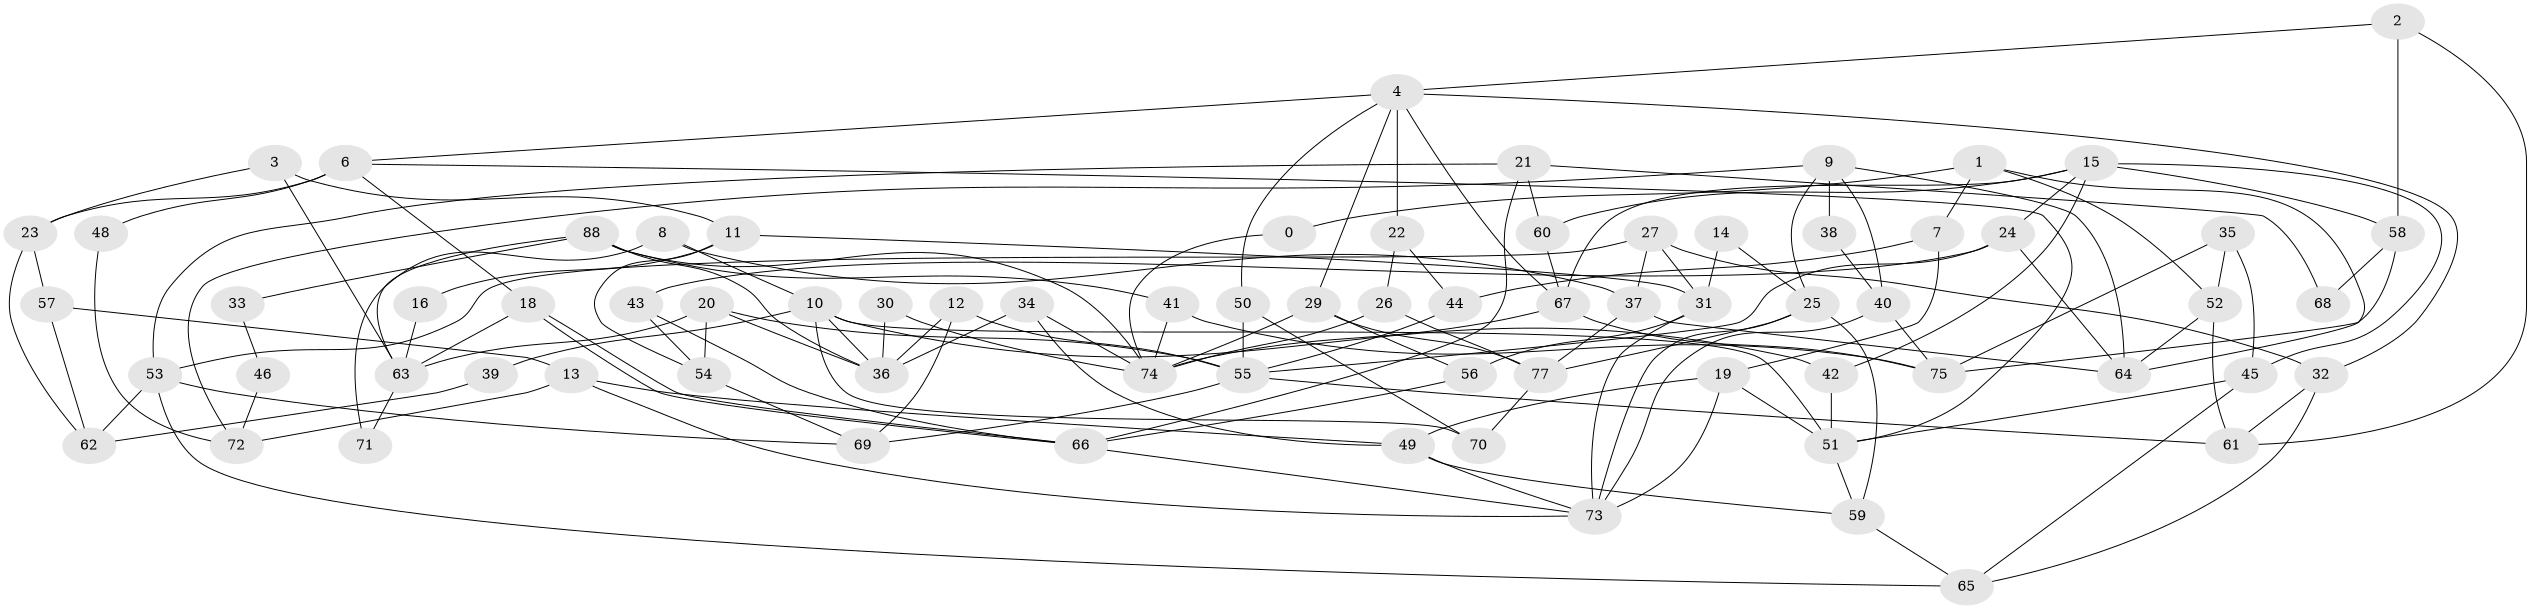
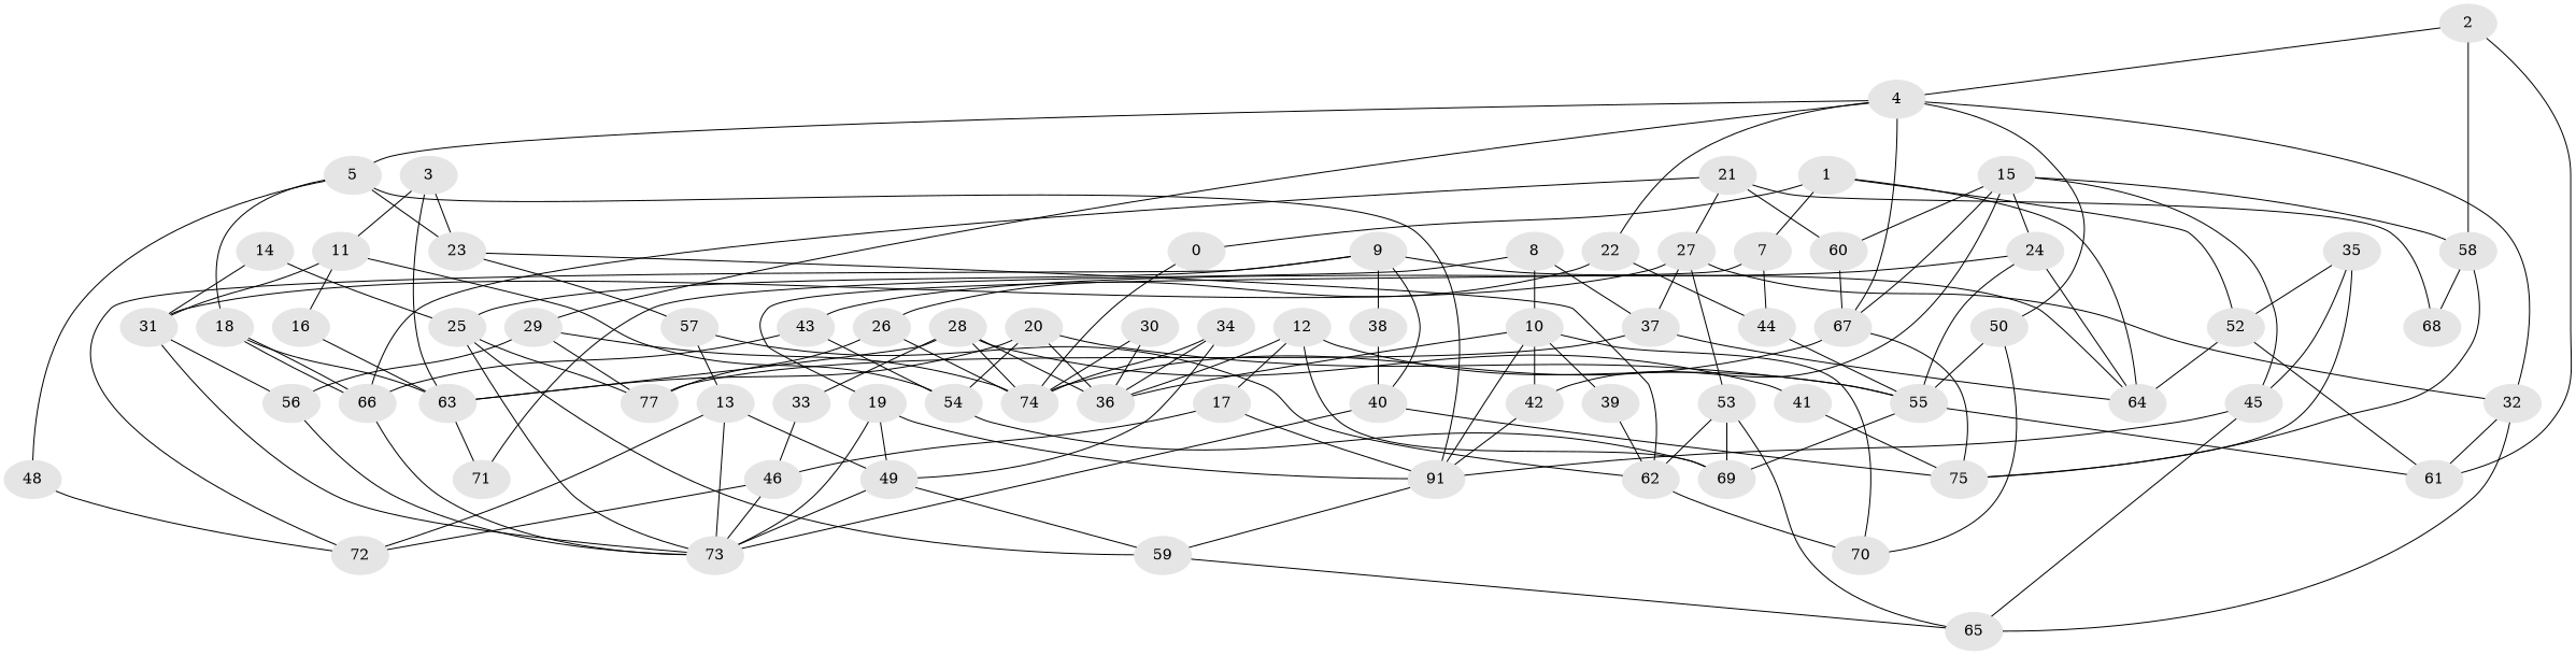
  graph {
    node [color=gray90 style=filled]
    n1 [label=0]
    1
    7
    52
    64
    74
    19
    44
    61
    2
    4
    58
-   6
+   6 [label=5]
    22
    29
    32
    50
    67
    68
    75
    3
    11
    23
    63
    16
    31
    54
    57
    62
    48
    72
    71
    18
-   51
+   51 [label=91]
    26
    n36 [label=77]
    56
    65
    70
    55
    66
    59
    49
    73
    8
    10
    37
    36
    39
    42
    9
    25
    38
    40
    69
    12
+   17
    46
    13
    14
    15
    24
    60
    45
    43
    35
    20
    21
    53
    27
-   28 [label=88]
+   28
    33
    41
    30
    34
    n1 -- 74
    1 -- n1
    1 -- 7
    1 -- 52
    1 -- 64
    7 -- 19
    7 -- 44
    52 -- 64
    52 -- 61
    19 -- 51
    19 -- 49
    19 -- 73
    44 -- 55
    2 -- 61
    2 -- 4
    2 -- 58
    4 -- 6
    4 -- 22
    4 -- 29
    4 -- 32
    4 -- 50
    4 -- 67
    58 -- 68
    58 -- 75
    6 -- 23
    6 -- 48
    6 -- 18
    6 -- 51
    22 -- 44
    22 -- 26
    29 -- 74
    29 -- n36
    29 -- 56
    32 -- 61
    32 -- 65
    50 -- 70
    50 -- 55
    67 -- 74
    67 -- 75
    3 -- 11
    3 -- 23
    3 -- 63
    11 -- 16
    11 -- 31
    11 -- 54
    23 -- 57
    23 -- 62
    63 -- 71
    16 -- 63
    31 -- 56
    31 -- 73
    54 -- 69
    57 -- 62
    57 -- 13
-   n36 -- 70
+   62 -- 70
    48 -- 72
    18 -- 63
    18 -- 66
    18 -- 66
    51 -- 59
    26 -- 74
    26 -- n36
-   56 -- 66
+   56 -- 73
    55 -- 61
    55 -- 69
    66 -- 73
    59 -- 65
    49 -- 59
    49 -- 73
    8 -- 71
    8 -- 10
    8 -- 37
    10 -- 51
    10 -- 70
    10 -- 36
    10 -- 39
    10 -- 42
    37 -- 64
    37 -- n36
    39 -- 62
    42 -- 51
    9 -- 64
    9 -- 72
    9 -- 25
    9 -- 38
    9 -- 40
    25 -- n36
    25 -- 59
    25 -- 73
    38 -- 40
    40 -- 75
    40 -- 73
    12 -- 55
    12 -- 36
    12 -- 69
+   12 -- 17
+   17 -- 51
+   17 -- 46
    46 -- 72
+   46 -- 73
    13 -- 72
    13 -- 49
    13 -- 73
    14 -- 31
    14 -- 25
    15 -- 58
    15 -- 67
    15 -- 42
    15 -- 24
    15 -- 60
    15 -- 45
    24 -- 64
    24 -- 55
    24 -- 43
    60 -- 67
    45 -- 51
    45 -- 65
    43 -- 54
    43 -- 66
    35 -- 52
    35 -- 75
    35 -- 45
    20 -- 63
    20 -- 54
    20 -- 55
    20 -- 36
    21 -- 68
    21 -- 66
    21 -- 60
-   21 -- 53
+   21 -- 27
    53 -- 62
    53 -- 65
    53 -- 69
    27 -- 32
    27 -- 31
    27 -- 37
    27 -- 53
    28 -- 74
    28 -- 63
    28 -- 36
    28 -- 33
    28 -- 41
    33 -- 46
-   41 -- 74
    41 -- 75
    30 -- 74
    30 -- 36
    34 -- 74
    34 -- 49
    34 -- 36
  }
